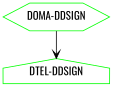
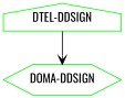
  digraph {
    fontname=Oswald
    node [color=green fontname=Oswald]
    "DTEL-DDSIGN" [shape=house]
    "DOMA-DDSIGN" [shape=hexagon]
-   "DOMA-DDSIGN" -> "DTEL-DDSIGN" [arrowhead=vee fontname=Oswald]
+   "DTEL-DDSIGN" -> "DOMA-DDSIGN" [arrowhead=vee fontname=Oswald]
  }
